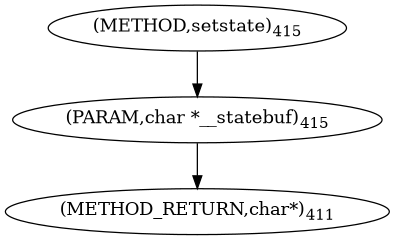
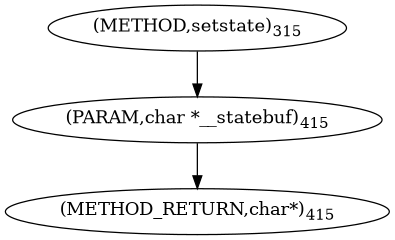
  digraph {
-   n1 [label=<(METHOD,setstate)<SUB>415</SUB>>]
+   n1 [label=<(METHOD,setstate)<SUB>315</SUB>>]
    n2 [label=<(PARAM,char *__statebuf)<SUB>415</SUB>>]
-   n3 [label=<(METHOD_RETURN,char*)<SUB>411</SUB>>]
+   n3 [label=<(METHOD_RETURN,char*)<SUB>415</SUB>>]
    n1 -> n2
    n2 -> n3
  }
